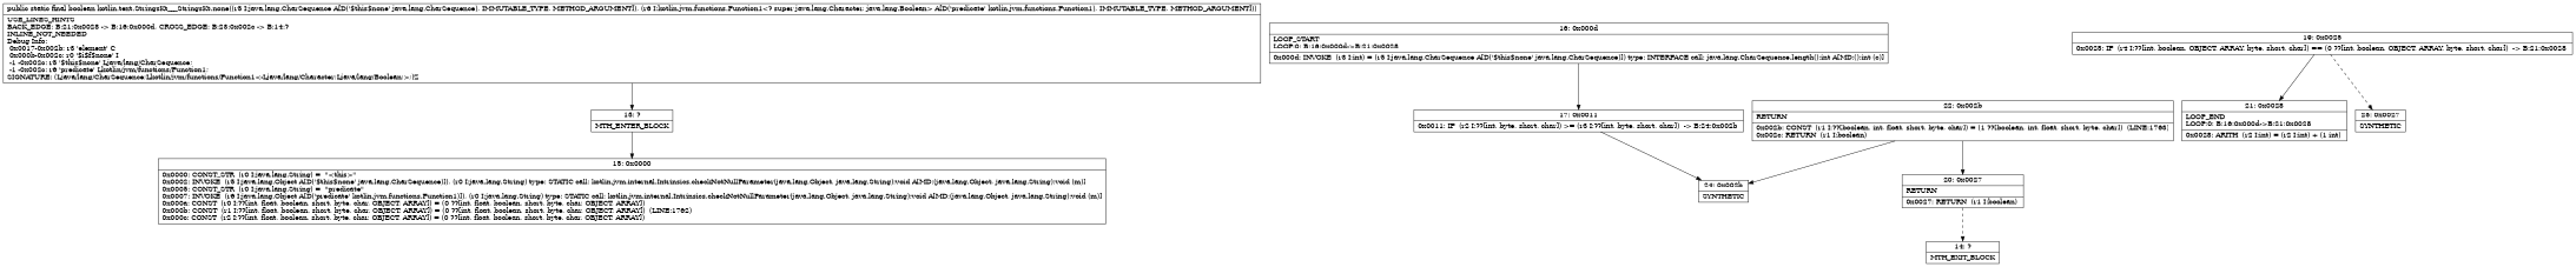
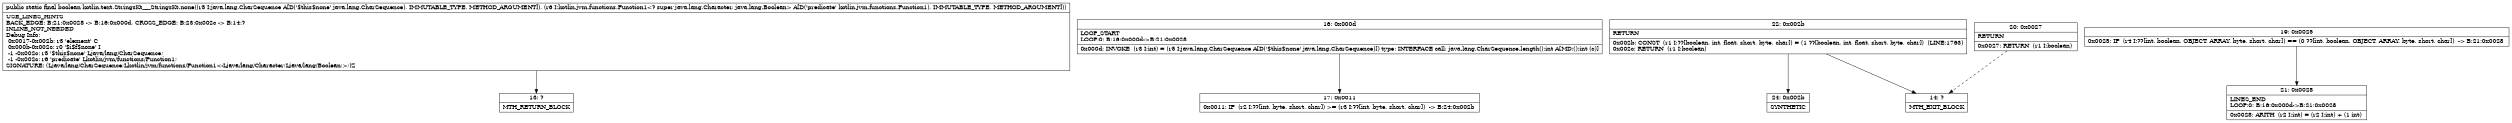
  digraph {
    node [shape=record]
-   n1 [label="{13\:\ ?|MTH_ENTER_BLOCK\l}"]
-   n2 [label="{15\:\ 0x0000|0x0000: CONST_STR  (r0 I:java.lang.String) =  \"\<this\>\" \l0x0002: INVOKE  (r5 I:java.lang.Object A[D('$this$none' java.lang.CharSequence)]), (r0 I:java.lang.String) type: STATIC call: kotlin.jvm.internal.Intrinsics.checkNotNullParameter(java.lang.Object, java.lang.String):void A[MD:(java.lang.Object, java.lang.String):void (m)]\l0x0005: CONST_STR  (r0 I:java.lang.String) =  \"predicate\" \l0x0007: INVOKE  (r6 I:java.lang.Object A[D('predicate' kotlin.jvm.functions.Function1)]), (r0 I:java.lang.String) type: STATIC call: kotlin.jvm.internal.Intrinsics.checkNotNullParameter(java.lang.Object, java.lang.String):void A[MD:(java.lang.Object, java.lang.String):void (m)]\l0x000a: CONST  (r0 I:??[int, float, boolean, short, byte, char, OBJECT, ARRAY]) = (0 ??[int, float, boolean, short, byte, char, OBJECT, ARRAY]) \l0x000b: CONST  (r1 I:??[int, float, boolean, short, byte, char, OBJECT, ARRAY]) = (0 ??[int, float, boolean, short, byte, char, OBJECT, ARRAY])  (LINE:1762)\l0x000c: CONST  (r2 I:??[int, float, boolean, short, byte, char, OBJECT, ARRAY]) = (0 ??[int, float, boolean, short, byte, char, OBJECT, ARRAY]) \l}"]
+   n1 [label="{13\:\ ?|MTH_RETURN_BLOCK\l}"]
    n3 [label="{16\:\ 0x000d|LOOP_START\lLOOP:0: B:16:0x000d\-\>B:21:0x0028\l|0x000d: INVOKE  (r3 I:int) = (r5 I:java.lang.CharSequence A[D('$this$none' java.lang.CharSequence)]) type: INTERFACE call: java.lang.CharSequence.length():int A[MD:():int (c)]\l}"]
    n4 [label="{17\:\ 0x0011|0x0011: IF  (r2 I:??[int, byte, short, char]) \>= (r3 I:??[int, byte, short, char])  \-\> B:24:0x002b \l}"]
    n5 [label="{24\:\ 0x002b|SYNTHETIC\l}"]
    n6 [label="{19\:\ 0x0025|0x0025: IF  (r4 I:??[int, boolean, OBJECT, ARRAY, byte, short, char]) == (0 ??[int, boolean, OBJECT, ARRAY, byte, short, char])  \-\> B:21:0x0028 \l}"]
-   n7 [label="{21\:\ 0x0028|LOOP_END\lLOOP:0: B:16:0x000d\-\>B:21:0x0028\l|0x0028: ARITH  (r2 I:int) = (r2 I:int) + (1 int) \l}"]
-   n8 [label="{25\:\ 0x0027|SYNTHETIC\l}"]
+   n7 [label="{21\:\ 0x0028|LINES_END\lLOOP:0: B:16:0x000d\-\>B:21:0x0028\l|0x0028: ARITH  (r2 I:int) = (r2 I:int) + (1 int) \l}"]
    n9 [label="{20\:\ 0x0027|RETURN\l|0x0027: RETURN  (r1 I:boolean) \l}"]
    n10 [label="{14\:\ ?|MTH_EXIT_BLOCK\l}"]
    n11 [label="{22\:\ 0x002b|RETURN\l|0x002b: CONST  (r1 I:??[boolean, int, float, short, byte, char]) = (1 ??[boolean, int, float, short, byte, char])  (LINE:1763)\l0x002c: RETURN  (r1 I:boolean) \l}"]
    n12 [label="{public static final boolean kotlin.text.StringsKt___StringsKt.none((r5 I:java.lang.CharSequence A[D('$this$none' java.lang.CharSequence), IMMUTABLE_TYPE, METHOD_ARGUMENT]), (r6 I:kotlin.jvm.functions.Function1\<? super java.lang.Character, java.lang.Boolean\> A[D('predicate' kotlin.jvm.functions.Function1), IMMUTABLE_TYPE, METHOD_ARGUMENT]))  | USE_LINES_HINTS\lBACK_EDGE: B:21:0x0028 \-\> B:16:0x000d, CROSS_EDGE: B:23:0x002c \-\> B:14:?\lINLINE_NOT_NEEDED\lDebug Info:\l  0x0017\-0x002b: r3 'element' C\l  0x000b\-0x002c: r0 '$i$f$none' I\l  \-1 \-0x002c: r5 '$this$none' Ljava\/lang\/CharSequence;\l  \-1 \-0x002c: r6 'predicate' Lkotlin\/jvm\/functions\/Function1;\lSIGNATURE: (Ljava\/lang\/CharSequence;Lkotlin\/jvm\/functions\/Function1\<\-Ljava\/lang\/Character;Ljava\/lang\/Boolean;\>;)Z\l}"]
-   n1 -> n2
    n3 -> n4
-   n4 -> n5
    n6 -> n7
-   n6 -> n8 [style=dashed]
    n9 -> n10 [style=dashed]
    n11 -> n5
-   n11 -> n9
+   n11 -> n10
    n12 -> n1
  }
